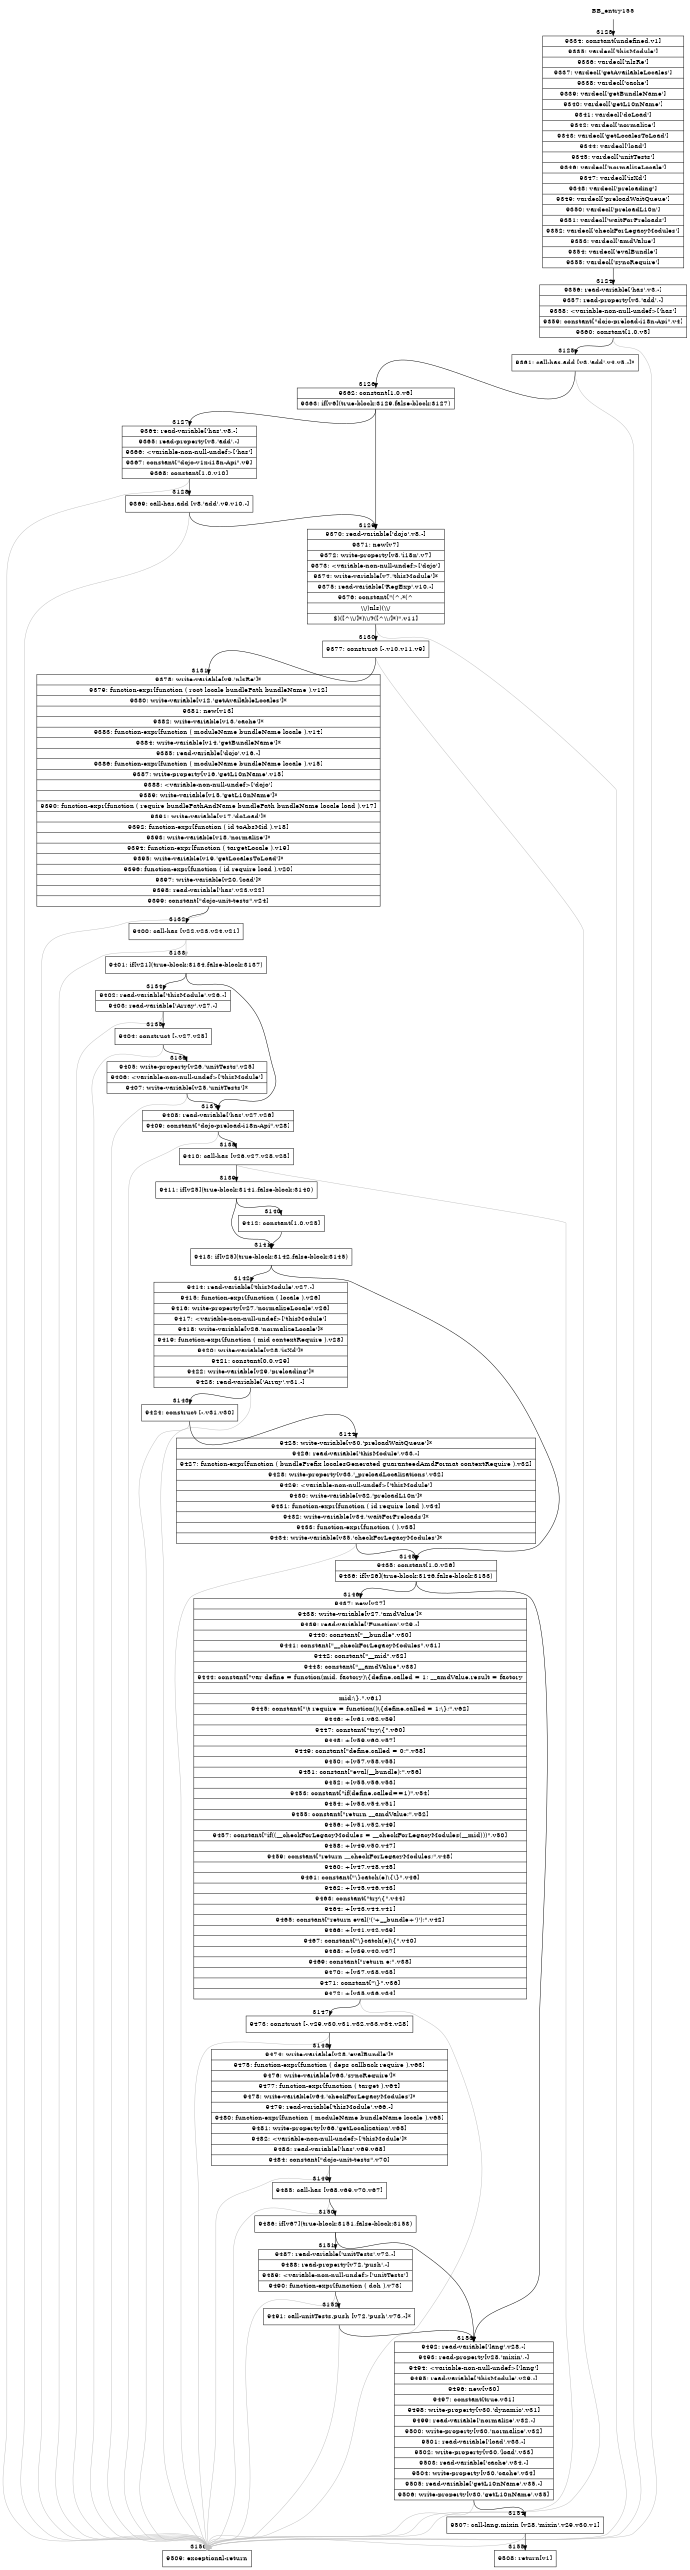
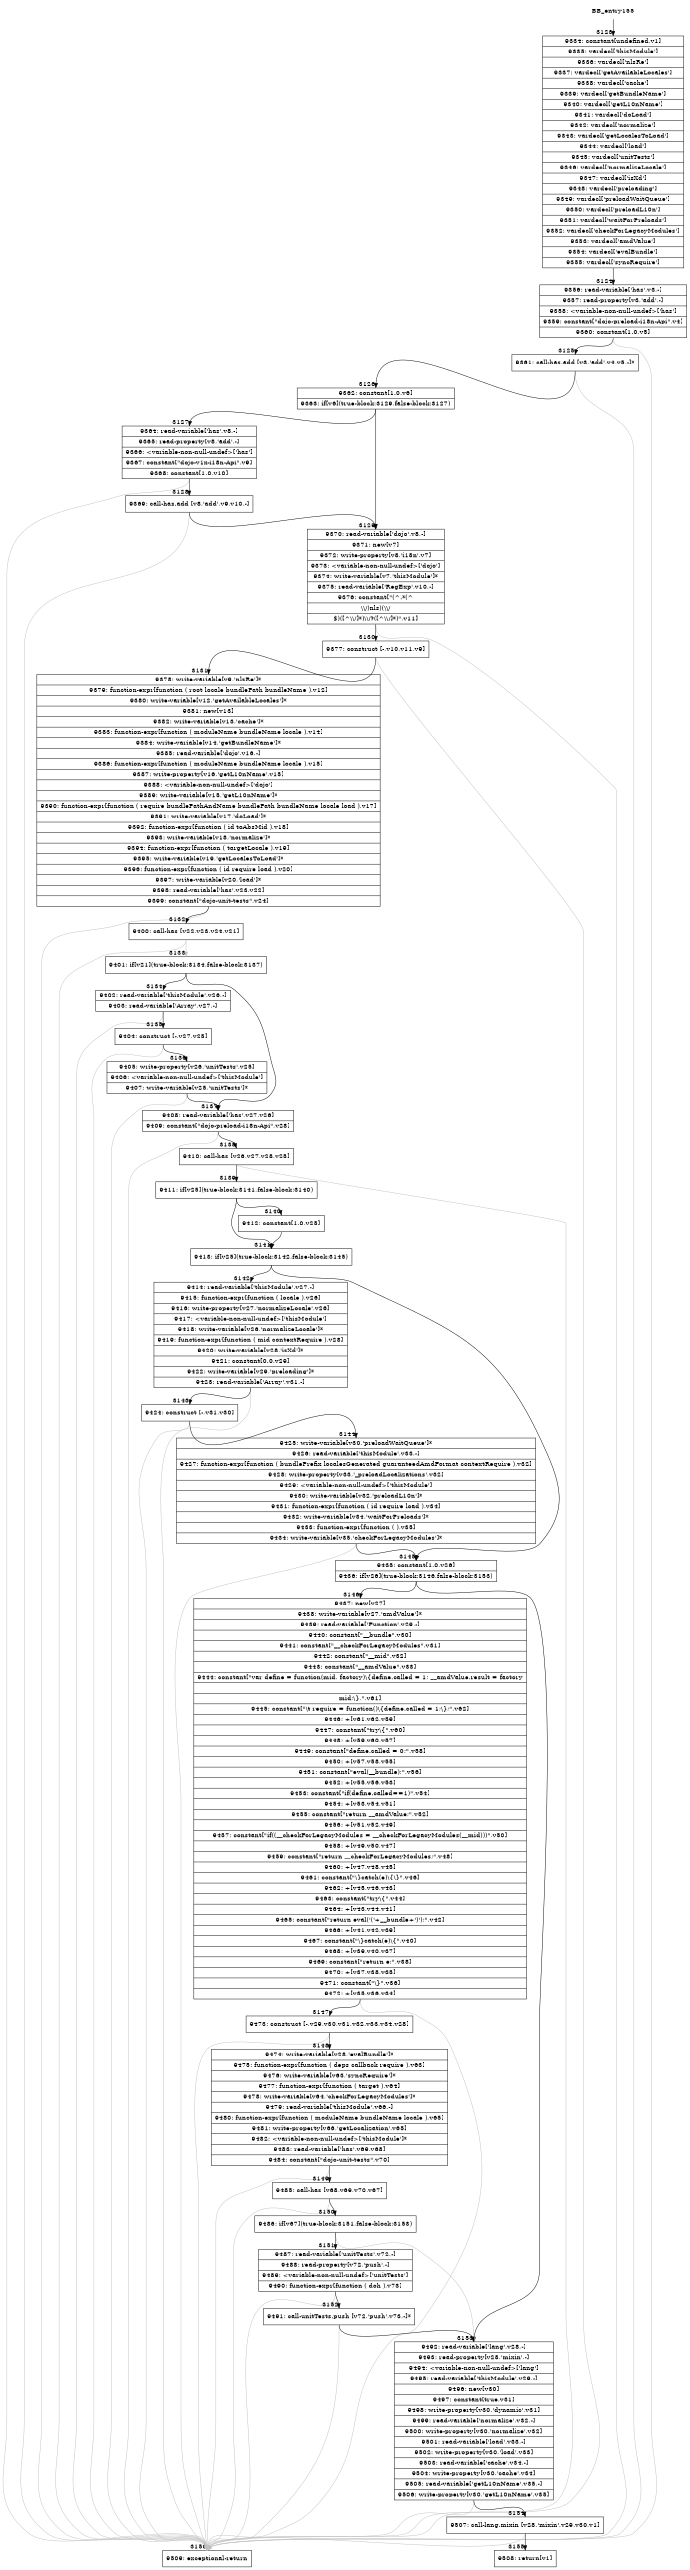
  digraph {
    rankdir=TD
    node [shape=record]
    edge [headport=n tailport=s]
    BB_entry155 [shape=none]
    n2 [label="{9334: constant[undefined,v1]|9335: vardecl['thisModule']|9336: vardecl['nlsRe']|9337: vardecl['getAvailableLocales']|9338: vardecl['cache']|9339: vardecl['getBundleName']|9340: vardecl['getL10nName']|9341: vardecl['doLoad']|9342: vardecl['normalize']|9343: vardecl['getLocalesToLoad']|9344: vardecl['load']|9345: vardecl['unitTests']|9346: vardecl['normalizeLocale']|9347: vardecl['isXd']|9348: vardecl['preloading']|9349: vardecl['preloadWaitQueue']|9350: vardecl['preloadL10n']|9351: vardecl['waitForPreloads']|9352: vardecl['checkForLegacyModules']|9353: vardecl['amdValue']|9354: vardecl['evalBundle']|9355: vardecl['syncRequire']}"]
    n3 [label="{9356: read-variable['has',v3,-]|9357: read-property[v3,'add',-]|9358: \<variable-non-null-undef\>['has']|9359: constant[\"dojo-preload-i18n-Api\",v4]|9360: constant[1.0,v5]}"]
    n4 [label="{9361: call-has.add [v3,'add',v4,v5,-]*}"]
    n5 [label="{9509: exceptional-return}"]
    n6 [label="{9362: constant[1.0,v6]|9363: if[v6](true-block:3129,false-block:3127)}"]
    n7 [label="{9370: read-variable['dojo',v8,-]|9371: new[v7]|9372: write-property[v8,'i18n',v7]|9373: \<variable-non-null-undef\>['dojo']|9374: write-variable[v7,'thisModule']*|9375: read-variable['RegExp',v10,-]|9376: constant[\"(^.*(^|\\\\/)nls)(\\\\/|$)([^\\\\/]*)\\\\/?([^\\\\/]*)\",v11]}"]
    n8 [label="{9364: read-variable['has',v8,-]|9365: read-property[v8,'add',-]|9366: \<variable-non-null-undef\>['has']|9367: constant[\"dojo-v1x-i18n-Api\",v9]|9368: constant[1.0,v10]}"]
    n9 [label="{9377: construct [-,v10,v11,v9]}"]
    n10 [label="{9369: call-has.add [v8,'add',v9,v10,-]}"]
    n11 [label="{9378: write-variable[v9,'nlsRe']*|9379: function-expr[function ( root locale bundlePath bundleName ),v12]|9380: write-variable[v12,'getAvailableLocales']*|9381: new[v13]|9382: write-variable[v13,'cache']*|9383: function-expr[function ( moduleName bundleName locale ),v14]|9384: write-variable[v14,'getBundleName']*|9385: read-variable['dojo',v16,-]|9386: function-expr[function ( moduleName bundleName locale ),v15]|9387: write-property[v16,'getL10nName',v15]|9388: \<variable-non-null-undef\>['dojo']|9389: write-variable[v15,'getL10nName']*|9390: function-expr[function ( require bundlePathAndName bundlePath bundleName locale load ),v17]|9391: write-variable[v17,'doLoad']*|9392: function-expr[function ( id toAbsMid ),v18]|9393: write-variable[v18,'normalize']*|9394: function-expr[function ( targetLocale ),v19]|9395: write-variable[v19,'getLocalesToLoad']*|9396: function-expr[function ( id require load ),v20]|9397: write-variable[v20,'load']*|9398: read-variable['has',v23,v22]|9399: constant[\"dojo-unit-tests\",v24]}"]
    n12 [label="{9400: call-has [v22,v23,v24,v21]}"]
    n13 [label="{9401: if[v21](true-block:3134,false-block:3137)}"]
    n14 [label="{9402: read-variable['thisModule',v26,-]|9403: read-variable['Array',v27,-]}"]
    n15 [label="{9408: read-variable['has',v27,v26]|9409: constant[\"dojo-preload-i18n-Api\",v28]}"]
    n16 [label="{9404: construct [-,v27,v25]}"]
    n17 [label="{9410: call-has [v26,v27,v28,v25]}"]
    n18 [label="{9405: write-property[v26,'unitTests',v25]|9406: \<variable-non-null-undef\>['thisModule']|9407: write-variable[v25,'unitTests']*}"]
    n19 [label="{9411: if[v25](true-block:3141,false-block:3140)}"]
    n20 [label="{9413: if[v25](true-block:3142,false-block:3145)}"]
    n21 [label="{9412: constant[1.0,v25]}"]
    n22 [label="{9414: read-variable['thisModule',v27,-]|9415: function-expr[function ( locale ),v26]|9416: write-property[v27,'normalizeLocale',v26]|9417: \<variable-non-null-undef\>['thisModule']|9418: write-variable[v26,'normalizeLocale']*|9419: function-expr[function ( mid contextRequire ),v28]|9420: write-variable[v28,'isXd']*|9421: constant[0.0,v29]|9422: write-variable[v29,'preloading']*|9423: read-variable['Array',v31,-]}"]
    n23 [label="{9435: constant[1.0,v26]|9436: if[v26](true-block:3146,false-block:3153)}"]
    n24 [label="{9424: construct [-,v31,v30]}"]
    n25 [label="{9437: new[v27]|9438: write-variable[v27,'amdValue']*|9439: read-variable['Function',v29,-]|9440: constant[\"__bundle\",v30]|9441: constant[\"__checkForLegacyModules\",v31]|9442: constant[\"__mid\",v32]|9443: constant[\"__amdValue\",v33]|9444: constant[\"var define = function(mid, factory)\\\{define.called = 1; __amdValue.result = factory || mid;\\\},\",v61]|9445: constant[\"\\t   require = function()\\\{define.called = 1;\\\};\",v62]|9446: +[v61,v62,v59]|9447: constant[\"try\\\{\",v60]|9448: +[v59,v60,v57]|9449: constant[\"define.called = 0;\",v58]|9450: +[v57,v58,v55]|9451: constant[\"eval(__bundle);\",v56]|9452: +[v55,v56,v53]|9453: constant[\"if(define.called==1)\",v54]|9454: +[v53,v54,v51]|9455: constant[\"return __amdValue;\",v52]|9456: +[v51,v52,v49]|9457: constant[\"if((__checkForLegacyModules = __checkForLegacyModules(__mid)))\",v50]|9458: +[v49,v50,v47]|9459: constant[\"return __checkForLegacyModules;\",v48]|9460: +[v47,v48,v45]|9461: constant[\"\\\}catch(e)\\\{\\\}\",v46]|9462: +[v45,v46,v43]|9463: constant[\"try\\\{\",v44]|9464: +[v43,v44,v41]|9465: constant[\"return eval('('+__bundle+')');\",v42]|9466: +[v41,v42,v39]|9467: constant[\"\\\}catch(e)\\\{\",v40]|9468: +[v39,v40,v37]|9469: constant[\"return e;\",v38]|9470: +[v37,v38,v35]|9471: constant[\"\\\}\",v36]|9472: +[v35,v36,v34]}"]
    n26 [label="{9492: read-variable['lang',v28,-]|9493: read-property[v28,'mixin',-]|9494: \<variable-non-null-undef\>['lang']|9495: read-variable['thisModule',v29,-]|9496: new[v30]|9497: constant[true,v31]|9498: write-property[v30,'dynamic',v31]|9499: read-variable['normalize',v32,-]|9500: write-property[v30,'normalize',v32]|9501: read-variable['load',v33,-]|9502: write-property[v30,'load',v33]|9503: read-variable['cache',v34,-]|9504: write-property[v30,'cache',v34]|9505: read-variable['getL10nName',v35,-]|9506: write-property[v30,'getL10nName',v35]}"]
    n27 [label="{9425: write-variable[v30,'preloadWaitQueue']*|9426: read-variable['thisModule',v33,-]|9427: function-expr[function ( bundlePrefix localesGenerated guaranteedAmdFormat contextRequire ),v32]|9428: write-property[v33,'_preloadLocalizations',v32]|9429: \<variable-non-null-undef\>['thisModule']|9430: write-variable[v32,'preloadL10n']*|9431: function-expr[function ( id require load ),v34]|9432: write-variable[v34,'waitForPreloads']*|9433: function-expr[function ( ),v35]|9434: write-variable[v35,'checkForLegacyModules']*}"]
    n28 [label="{9473: construct [-,v29,v30,v31,v32,v33,v34,v28]}"]
    n29 [label="{9507: call-lang.mixin [v28,'mixin',v29,v30,v1]}"]
    n30 [label="{9474: write-variable[v28,'evalBundle']*|9475: function-expr[function ( deps callback require ),v63]|9476: write-variable[v63,'syncRequire']*|9477: function-expr[function ( target ),v64]|9478: write-variable[v64,'checkForLegacyModules']*|9479: read-variable['thisModule',v66,-]|9480: function-expr[function ( moduleName bundleName locale ),v65]|9481: write-property[v66,'getLocalization',v65]|9482: \<variable-non-null-undef\>['thisModule']*|9483: read-variable['has',v69,v68]|9484: constant[\"dojo-unit-tests\",v70]}"]
    n31 [label="{9508: return[v1]}"]
    n32 [label="{9485: call-has [v68,v69,v70,v67]}"]
    n33 [label="{9486: if[v67](true-block:3151,false-block:3153)}"]
    n34 [label="{9487: read-variable['unitTests',v72,-]|9488: read-property[v72,'push',-]|9489: \<variable-non-null-undef\>['unitTests']|9490: function-expr[function ( doh ),v73]}"]
    n35 [label="{9491: call-unitTests.push [v72,'push',v73,-]*}"]
    BB_entry155 -> n2 [headlabel="    3123"]
    n2 -> n3 [headlabel="      3124"]
    n3 -> n4 [headlabel="      3125"]
    n3 -> n5 [color=gray headlabel="      3156"]
    n4 -> n5 [color=gray]
    n4 -> n6 [headlabel="      3126"]
    n6 -> n7 [headlabel="      3129"]
    n6 -> n8 [headlabel="      3127"]
    n7 -> n5 [color=gray]
    n7 -> n9 [headlabel="      3130"]
    n8 -> n5 [color=gray]
    n8 -> n10 [headlabel="      3128"]
    n9 -> n5 [color=gray]
    n9 -> n11 [headlabel="      3131"]
    n10 -> n5 [color=gray]
    n10 -> n7
    n11 -> n5 [color=gray]
    n11 -> n12 [headlabel="      3132"]
    n12 -> n5 [color=gray]
    n12 -> n13 [color=gray headlabel="      3133"]
    n13 -> n14 [headlabel="      3134"]
    n13 -> n15 [headlabel="      3137"]
    n14 -> n5 [color=gray]
    n14 -> n16 [headlabel="      3135"]
    n15 -> n5 [color=gray]
    n15 -> n17 [headlabel="      3138"]
    n16 -> n5 [color=gray]
    n16 -> n18 [headlabel="      3136"]
    n17 -> n5 [color=gray]
    n17 -> n19 [headlabel="      3139"]
    n18 -> n5 [color=gray]
    n18 -> n15
    n19 -> n20 [headlabel="      3141"]
    n19 -> n21 [headlabel="      3140"]
    n20 -> n22 [headlabel="      3142"]
    n20 -> n23 [headlabel="      3145"]
    n21 -> n20
    n22 -> n5 [color=gray]
    n22 -> n24 [headlabel="      3143"]
    n23 -> n25 [headlabel="      3146"]
    n23 -> n26 [headlabel="      3153"]
    n24 -> n5 [color=gray]
    n24 -> n27 [headlabel="      3144"]
    n25 -> n5 [color=gray]
    n25 -> n28 [headlabel="      3147"]
    n26 -> n5 [color=gray]
    n26 -> n29 [headlabel="      3154"]
    n27 -> n5 [color=gray]
    n27 -> n23
    n28 -> n5 [color=gray]
    n28 -> n30 [headlabel="      3148"]
    n29 -> n5 [color=gray]
    n29 -> n31 [headlabel="      3155"]
    n30 -> n5 [color=gray]
    n30 -> n32 [headlabel="      3149"]
    n32 -> n5 [color=gray]
    n32 -> n33 [headlabel="      3150"]
-   n33 -> n26
+   n33 -> n26 [color=gray]
    n33 -> n34 [headlabel="      3151"]
    n34 -> n5 [color=gray]
    n34 -> n35 [headlabel="      3152"]
    n35 -> n5 [color=gray]
    n35 -> n26
  }
